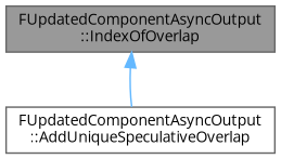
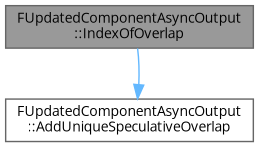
  digraph {
    rankdir=TB
    fontname="Open Sans"
    node [fontname="Open Sans" fontsize=10 shape=box style=filled]
    n1 [color=gray40 fillcolor=grey60 fontcolor=black height=0.2 label="FUpdatedComponentAsyncOutput\l::IndexOfOverlap" width=0.4]
    n2 [color=grey40 fillcolor=white height=0.2 label="FUpdatedComponentAsyncOutput\l::AddUniqueSpeculativeOverlap" width=0.4]
-   n1 -> n2 [color=steelblue1 dir=back fontname="Open Sans" fontsize=10 labelfontname=Helvetica labelfontsize=10 style=solid]
+   n2 -> n1 [color=steelblue1 dir=back fontname="Open Sans" fontsize=10 labelfontname=Helvetica labelfontsize=10 style=solid]
  }
